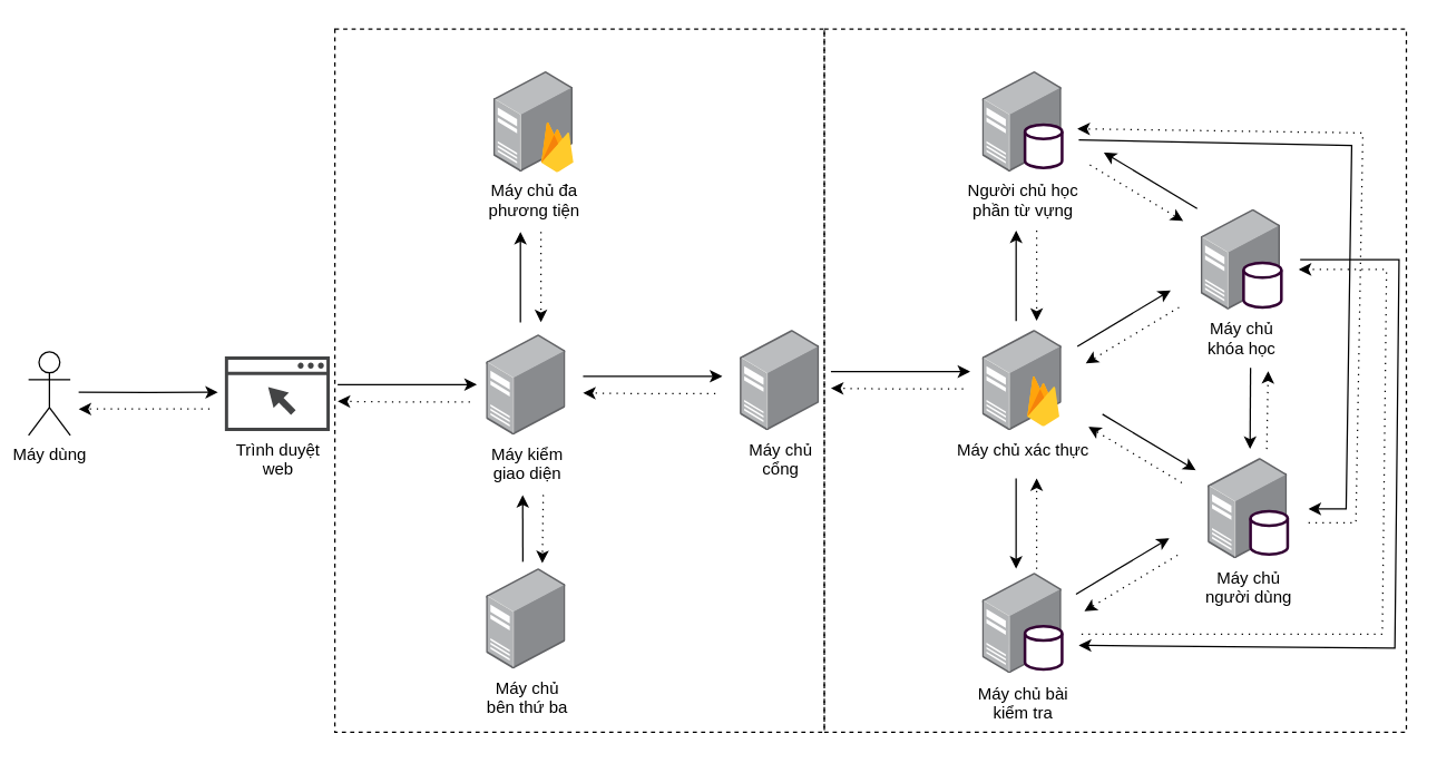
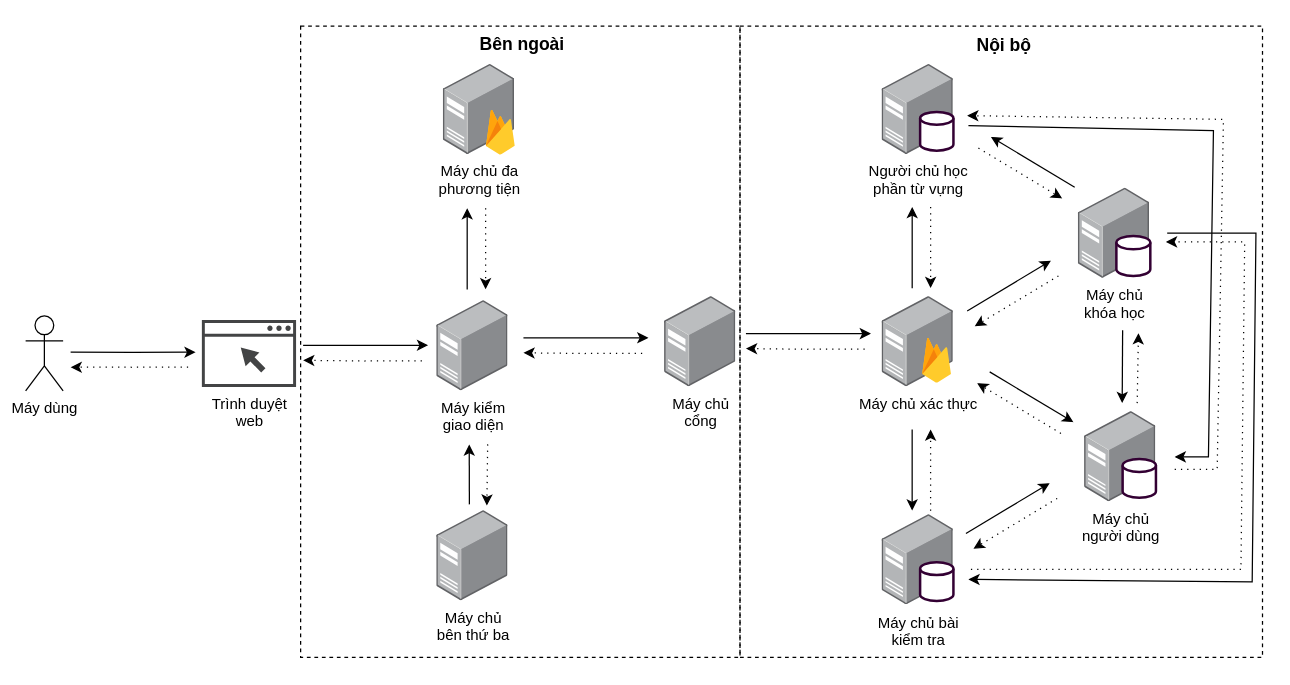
  <mxCell id="0" />
  <mxCell id="1" parent="0" />
  <mxCell id="2" value="" style="endArrow=classic;html=1;rounded=0;" parent="1" edge="1"><mxGeometry width="50" height="50" relative="1" as="geometry"><mxPoint x="791.25" y="297" as="sourcePoint" /><mxPoint x="858.25" y="337.25" as="targetPoint" /></mxGeometry></mxCell>
  <mxCell id="3" value="" style="endArrow=classic;html=1;rounded=0;dashed=1;dashPattern=1 4;" parent="1" edge="1"><mxGeometry width="50" height="50" relative="1" as="geometry"><mxPoint x="848.25" y="346.25" as="sourcePoint" /><mxPoint x="781.25" y="306" as="targetPoint" /></mxGeometry></mxCell>
  <mxCell id="4" value="Máy dùng" style="shape=umlActor;verticalLabelPosition=bottom;verticalAlign=top;html=1;outlineConnect=0;" parent="1" vertex="1"><mxGeometry x="20" y="252.25" width="30" height="60" as="geometry" /></mxCell>
  <mxCell id="5" value="Trình duyệt&lt;br&gt;web" style="sketch=0;pointerEvents=1;shadow=0;dashed=0;html=1;strokeColor=none;fillColor=#434445;aspect=fixed;labelPosition=center;verticalLabelPosition=bottom;verticalAlign=top;align=center;outlineConnect=0;shape=mxgraph.vvd.web_browser;" parent="1" vertex="1"><mxGeometry x="161" y="255.5" width="75.35" height="53.5" as="geometry" /></mxCell>
  <mxCell id="6" value="Máy kiểm&lt;br&gt;giao diện" style="points=[];aspect=fixed;html=1;align=center;shadow=0;dashed=0;image;image=img/lib/allied_telesis/computer_and_terminals/Server_Desktop.svg;" parent="1" vertex="1"><mxGeometry x="349" y="240" width="57" height="72.25" as="geometry" /></mxCell>
  <mxCell id="7" style="edgeStyle=orthogonalEdgeStyle;rounded=0;orthogonalLoop=1;jettySize=auto;html=1;" parent="1" edge="1"><mxGeometry relative="1" as="geometry"><mxPoint x="242" y="275.75" as="sourcePoint" /><mxPoint x="342" y="275.75" as="targetPoint" /><Array as="points"><mxPoint x="292" y="275.75" /><mxPoint x="292" y="275.75" /></Array></mxGeometry></mxCell>
  <mxCell id="8" style="edgeStyle=orthogonalEdgeStyle;rounded=0;orthogonalLoop=1;jettySize=auto;html=1;strokeColor=default;dashed=1;dashPattern=1 4;" parent="1" edge="1"><mxGeometry relative="1" as="geometry"><mxPoint x="337" y="288.25" as="sourcePoint" /><mxPoint x="242" y="287.75" as="targetPoint" /><Array as="points"><mxPoint x="291" y="287.75" /><mxPoint x="291" y="287.75" /></Array></mxGeometry></mxCell>
  <mxCell id="9" style="edgeStyle=orthogonalEdgeStyle;rounded=0;orthogonalLoop=1;jettySize=auto;html=1;" parent="1" edge="1"><mxGeometry relative="1" as="geometry"><mxPoint x="56" y="281.25" as="sourcePoint" /><mxPoint x="156" y="281.25" as="targetPoint" /><Array as="points"><mxPoint x="106" y="281.25" /><mxPoint x="106" y="281.25" /></Array></mxGeometry></mxCell>
  <mxCell id="10" style="edgeStyle=orthogonalEdgeStyle;rounded=0;orthogonalLoop=1;jettySize=auto;html=1;strokeColor=default;dashed=1;dashPattern=1 4;" parent="1" edge="1"><mxGeometry relative="1" as="geometry"><mxPoint x="150" y="293.25" as="sourcePoint" /><mxPoint x="56" y="293.25" as="targetPoint" /><Array as="points"><mxPoint x="105" y="293.25" /><mxPoint x="105" y="293.25" /></Array></mxGeometry></mxCell>
  <mxCell id="11" value="Máy chủ đa&lt;br&gt;phương tiện" style="points=[];aspect=fixed;html=1;align=center;shadow=0;dashed=0;image;image=img/lib/allied_telesis/computer_and_terminals/Server_Desktop.svg;" parent="1" vertex="1"><mxGeometry x="354.25" y="51" width="57" height="72.25" as="geometry" /></mxCell>
  <mxCell id="12" value="Máy chủ&lt;br&gt;cổng" style="points=[];aspect=fixed;html=1;align=center;shadow=0;dashed=0;image;image=img/lib/allied_telesis/computer_and_terminals/Server_Desktop.svg;" parent="1" vertex="1"><mxGeometry x="531.25" y="236.75" width="57" height="72.25" as="geometry" /></mxCell>
  <mxCell id="13" value="" style="sketch=0;dashed=0;connectable=0;html=1;shape=mxgraph.gcp2.firebase;part=1;labelPosition=right;verticalLabelPosition=middle;align=left;verticalAlign=middle;spacingLeft=5;fontSize=12;strokeColor=#330033;" parent="1" vertex="1"><mxGeometry x="388.25" y="87.25" width="23" height="36" as="geometry" /></mxCell>
  <mxCell id="14" value="Máy chủ xác thực" style="points=[];aspect=fixed;html=1;align=center;shadow=0;dashed=0;image;image=img/lib/allied_telesis/computer_and_terminals/Server_Desktop.svg;" parent="1" vertex="1"><mxGeometry x="705.25" y="236.75" width="57" height="72.25" as="geometry" /></mxCell>
  <mxCell id="15" value="" style="sketch=0;dashed=0;connectable=0;html=1;shape=mxgraph.gcp2.firebase;part=1;labelPosition=right;verticalLabelPosition=middle;align=left;verticalAlign=middle;spacingLeft=5;fontSize=12;strokeColor=#330033;" parent="1" vertex="1"><mxGeometry x="737.25" y="269.75" width="23" height="36" as="geometry" /></mxCell>
  <mxCell id="16" style="edgeStyle=none;rounded=0;orthogonalLoop=1;jettySize=auto;html=1;" parent="1" edge="1"><mxGeometry relative="1" as="geometry"><mxPoint x="774.25" y="100" as="sourcePoint" /><mxPoint x="939.25" y="365" as="targetPoint" /><Array as="points"><mxPoint x="970.25" y="104" /><mxPoint x="966.25" y="365" /></Array></mxGeometry></mxCell>
  <mxCell id="17" value="Máy chủ&lt;br&gt;người dùng" style="points=[];aspect=fixed;html=1;align=center;shadow=0;dashed=0;image;image=img/lib/allied_telesis/computer_and_terminals/Server_Desktop.svg;" parent="1" vertex="1"><mxGeometry x="867.25" y="328.75" width="57" height="72.25" as="geometry" /></mxCell>
  <mxCell id="18" value="" style="strokeWidth=2;html=1;shape=mxgraph.flowchart.database;whiteSpace=wrap;rounded=1;glass=0;strokeColor=#330033;fillColor=default;" parent="1" vertex="1"><mxGeometry x="897.6" y="366.75" width="26.65" height="31" as="geometry" /></mxCell>
  <mxCell id="19" style="edgeStyle=none;rounded=0;orthogonalLoop=1;jettySize=auto;html=1;" parent="1" edge="1"><mxGeometry relative="1" as="geometry"><mxPoint x="933.25" y="186" as="sourcePoint" /><mxPoint x="774.25" y="463" as="targetPoint" /><Array as="points"><mxPoint x="1004.25" y="186" /><mxPoint x="1001.25" y="465" /></Array></mxGeometry></mxCell>
  <mxCell id="20" value="Máy chủ&lt;br&gt;khóa học" style="points=[];aspect=fixed;html=1;align=center;shadow=0;dashed=0;image;image=img/lib/allied_telesis/computer_and_terminals/Server_Desktop.svg;" parent="1" vertex="1"><mxGeometry x="862.25" y="150" width="57" height="72.25" as="geometry" /></mxCell>
  <mxCell id="21" value="" style="strokeWidth=2;html=1;shape=mxgraph.flowchart.database;whiteSpace=wrap;rounded=1;glass=0;strokeColor=#330033;fillColor=default;" parent="1" vertex="1"><mxGeometry x="892.6" y="188.25" width="27.15" height="32" as="geometry" /></mxCell>
  <mxCell id="22" style="edgeStyle=none;rounded=0;orthogonalLoop=1;jettySize=auto;html=1;dashed=1;dashPattern=1 4;" parent="1" edge="1"><mxGeometry relative="1" as="geometry"><mxPoint x="776.25" y="455" as="sourcePoint" /><mxPoint x="932.25" y="193" as="targetPoint" /><Array as="points"><mxPoint x="992.25" y="455" /><mxPoint x="995.25" y="193" /></Array></mxGeometry></mxCell>
  <mxCell id="23" value="Máy chủ bài&lt;br&gt;kiểm tra" style="points=[];aspect=fixed;html=1;align=center;shadow=0;dashed=0;image;image=img/lib/allied_telesis/computer_and_terminals/Server_Desktop.svg;" parent="1" vertex="1"><mxGeometry x="705.23" y="411.25" width="57" height="72.25" as="geometry" /></mxCell>
  <mxCell id="24" value="" style="strokeWidth=2;html=1;shape=mxgraph.flowchart.database;whiteSpace=wrap;rounded=1;glass=0;strokeColor=#330033;fillColor=default;" parent="1" vertex="1"><mxGeometry x="735.59" y="449.25" width="26.65" height="31" as="geometry" /></mxCell>
  <mxCell id="25" value="" style="endArrow=classic;html=1;rounded=0;" parent="1" edge="1"><mxGeometry width="50" height="50" relative="1" as="geometry"><mxPoint x="373.25" y="231" as="sourcePoint" /><mxPoint x="373.25" y="166" as="targetPoint" /></mxGeometry></mxCell>
  <mxCell id="26" value="" style="endArrow=classic;html=1;rounded=0;dashed=1;dashPattern=1 4;" parent="1" edge="1"><mxGeometry width="50" height="50" relative="1" as="geometry"><mxPoint x="388" y="166" as="sourcePoint" /><mxPoint x="388" y="231" as="targetPoint" /></mxGeometry></mxCell>
  <mxCell id="27" style="edgeStyle=orthogonalEdgeStyle;rounded=0;orthogonalLoop=1;jettySize=auto;html=1;" parent="1" edge="1"><mxGeometry relative="1" as="geometry"><mxPoint x="596.25" y="266.39" as="sourcePoint" /><mxPoint x="696.25" y="266.39" as="targetPoint" /><Array as="points"><mxPoint x="646.25" y="266.39" /><mxPoint x="646.25" y="266.39" /></Array></mxGeometry></mxCell>
  <mxCell id="28" style="edgeStyle=orthogonalEdgeStyle;rounded=0;orthogonalLoop=1;jettySize=auto;html=1;strokeColor=default;dashed=1;dashPattern=1 4;" parent="1" edge="1"><mxGeometry relative="1" as="geometry"><mxPoint x="691.25" y="278.89" as="sourcePoint" /><mxPoint x="596.25" y="278.39" as="targetPoint" /><Array as="points"><mxPoint x="645.25" y="278.39" /><mxPoint x="645.25" y="278.39" /></Array></mxGeometry></mxCell>
  <mxCell id="29" style="edgeStyle=orthogonalEdgeStyle;rounded=0;orthogonalLoop=1;jettySize=auto;html=1;" parent="1" edge="1"><mxGeometry relative="1" as="geometry"><mxPoint x="418.25" y="269.78" as="sourcePoint" /><mxPoint x="518.25" y="269.78" as="targetPoint" /><Array as="points"><mxPoint x="468.25" y="269.78" /><mxPoint x="468.25" y="269.78" /></Array></mxGeometry></mxCell>
  <mxCell id="30" style="edgeStyle=orthogonalEdgeStyle;rounded=0;orthogonalLoop=1;jettySize=auto;html=1;strokeColor=default;dashed=1;dashPattern=1 4;" parent="1" edge="1"><mxGeometry relative="1" as="geometry"><mxPoint x="513.25" y="282.28" as="sourcePoint" /><mxPoint x="418.25" y="281.78" as="targetPoint" /><Array as="points"><mxPoint x="467.25" y="281.78" /><mxPoint x="467.25" y="281.78" /></Array></mxGeometry></mxCell>
  <mxCell id="31" style="edgeStyle=none;rounded=0;orthogonalLoop=1;jettySize=auto;html=1;dashed=1;dashPattern=1 4;" parent="1" edge="1"><mxGeometry relative="1" as="geometry"><mxPoint x="939.25" y="375" as="sourcePoint" /><mxPoint x="773.25" y="92" as="targetPoint" /><Array as="points"><mxPoint x="955.25" y="375" /><mxPoint x="973.25" y="375" /><mxPoint x="978.25" y="95" /></Array></mxGeometry></mxCell>
  <mxCell id="32" value="Người chủ học&lt;br&gt;phần từ vựng" style="points=[];aspect=fixed;html=1;align=center;shadow=0;dashed=0;image;image=img/lib/allied_telesis/computer_and_terminals/Server_Desktop.svg;" parent="1" vertex="1"><mxGeometry x="705.24" y="51" width="57" height="72.25" as="geometry" /></mxCell>
  <mxCell id="33" value="" style="strokeWidth=2;html=1;shape=mxgraph.flowchart.database;whiteSpace=wrap;rounded=1;glass=0;strokeColor=#330033;fillColor=default;" parent="1" vertex="1"><mxGeometry x="735.6" y="89" width="26.65" height="31" as="geometry" /></mxCell>
  <mxCell id="34" value="" style="endArrow=classic;html=1;rounded=0;" parent="1" edge="1"><mxGeometry width="50" height="50" relative="1" as="geometry"><mxPoint x="729.25" y="230" as="sourcePoint" /><mxPoint x="729.25" y="165" as="targetPoint" /></mxGeometry></mxCell>
  <mxCell id="35" value="" style="endArrow=classic;html=1;rounded=0;dashed=1;dashPattern=1 4;" parent="1" edge="1"><mxGeometry width="50" height="50" relative="1" as="geometry"><mxPoint x="744" y="165" as="sourcePoint" /><mxPoint x="744" y="230" as="targetPoint" /></mxGeometry></mxCell>
  <mxCell id="36" value="" style="endArrow=classic;html=1;rounded=0;" parent="1" edge="1"><mxGeometry width="50" height="50" relative="1" as="geometry"><mxPoint x="729.23" y="343" as="sourcePoint" /><mxPoint x="729.23" y="408" as="targetPoint" /></mxGeometry></mxCell>
  <mxCell id="37" value="" style="endArrow=classic;html=1;rounded=0;dashed=1;dashPattern=1 4;" parent="1" edge="1"><mxGeometry width="50" height="50" relative="1" as="geometry"><mxPoint x="743.98" y="408" as="sourcePoint" /><mxPoint x="743.98" y="343" as="targetPoint" /></mxGeometry></mxCell>
  <mxCell id="38" value="" style="endArrow=classic;html=1;rounded=0;" parent="1" edge="1"><mxGeometry width="50" height="50" relative="1" as="geometry"><mxPoint x="773.25" y="248.25" as="sourcePoint" /><mxPoint x="840.25" y="208" as="targetPoint" /></mxGeometry></mxCell>
  <mxCell id="39" value="" style="endArrow=classic;html=1;rounded=0;dashed=1;dashPattern=1 4;" parent="1" edge="1"><mxGeometry width="50" height="50" relative="1" as="geometry"><mxPoint x="846.25" y="220.25" as="sourcePoint" /><mxPoint x="779.25" y="260.5" as="targetPoint" /></mxGeometry></mxCell>
  <mxCell id="40" value="" style="endArrow=classic;html=1;rounded=0;" parent="1" edge="1"><mxGeometry width="50" height="50" relative="1" as="geometry"><mxPoint x="772.25" y="426.25" as="sourcePoint" /><mxPoint x="839.25" y="386" as="targetPoint" /></mxGeometry></mxCell>
  <mxCell id="41" value="" style="endArrow=classic;html=1;rounded=0;dashed=1;dashPattern=1 4;" parent="1" edge="1"><mxGeometry width="50" height="50" relative="1" as="geometry"><mxPoint x="845.25" y="398.25" as="sourcePoint" /><mxPoint x="778.25" y="438.5" as="targetPoint" /></mxGeometry></mxCell>
  <mxCell id="42" value="" style="endArrow=classic;html=1;rounded=0;" parent="1" edge="1"><mxGeometry width="50" height="50" relative="1" as="geometry"><mxPoint x="897.6" y="263.75" as="sourcePoint" /><mxPoint x="897.25" y="322" as="targetPoint" /></mxGeometry></mxCell>
  <mxCell id="43" value="" style="endArrow=classic;html=1;rounded=0;dashed=1;dashPattern=1 4;" parent="1" edge="1"><mxGeometry width="50" height="50" relative="1" as="geometry"><mxPoint x="909.25" y="322" as="sourcePoint" /><mxPoint x="910.25" y="266" as="targetPoint" /></mxGeometry></mxCell>
  <mxCell id="44" value="" style="endArrow=classic;html=1;rounded=0;" parent="1" edge="1"><mxGeometry width="50" height="50" relative="1" as="geometry"><mxPoint x="859.25" y="149.25" as="sourcePoint" /><mxPoint x="792.25" y="109" as="targetPoint" /></mxGeometry></mxCell>
  <mxCell id="45" value="" style="endArrow=classic;html=1;rounded=0;dashed=1;dashPattern=1 4;" parent="1" edge="1"><mxGeometry width="50" height="50" relative="1" as="geometry"><mxPoint x="782.25" y="118" as="sourcePoint" /><mxPoint x="849.25" y="158.25" as="targetPoint" /></mxGeometry></mxCell>
  <mxCell id="46" value="" style="rounded=0;whiteSpace=wrap;html=1;strokeColor=default;fillColor=none;dashed=1;" parent="1" vertex="1"><mxGeometry x="591.5" y="20.38" width="418" height="505" as="geometry" /></mxCell>
+ <mxCell id="47" value="&lt;h3&gt;&lt;b&gt;Nội bộ&lt;/b&gt;&lt;/h3&gt;" style="text;html=1;strokeColor=none;fillColor=none;align=center;verticalAlign=middle;whiteSpace=wrap;rounded=0;dashed=1;" parent="1" vertex="1"><mxGeometry x="772.5" y="21" width="60" height="30" as="geometry" /></mxCell>
  <mxCell id="48" value="" style="rounded=0;whiteSpace=wrap;html=1;strokeColor=default;fillColor=none;dashed=1;" parent="1" vertex="1"><mxGeometry x="240" y="20.38" width="351.5" height="505" as="geometry" /></mxCell>
+ <mxCell id="49" value="&lt;h3&gt;&lt;b&gt;Bên ngoài&lt;/b&gt;&lt;/h3&gt;" style="text;html=1;strokeColor=none;fillColor=none;align=center;verticalAlign=middle;whiteSpace=wrap;rounded=0;dashed=1;" parent="1" vertex="1"><mxGeometry x="378.12" y="20.38" width="79.25" height="30" as="geometry" /></mxCell>
  <mxCell id="50" value="Máy chủ&lt;br&gt;bên thứ ba" style="points=[];aspect=fixed;html=1;align=center;shadow=0;dashed=0;image;image=img/lib/allied_telesis/computer_and_terminals/Server_Desktop.svg;" parent="1" vertex="1"><mxGeometry x="349" y="408" width="57" height="72.25" as="geometry" /></mxCell>
  <mxCell id="51" value="" style="endArrow=classic;html=1;rounded=0;" parent="1" edge="1"><mxGeometry width="50" height="50" relative="1" as="geometry"><mxPoint x="375" y="403" as="sourcePoint" /><mxPoint x="374.88" y="355" as="targetPoint" /></mxGeometry></mxCell>
  <mxCell id="52" value="" style="endArrow=classic;html=1;rounded=0;dashed=1;dashPattern=1 4;" parent="1" edge="1"><mxGeometry width="50" height="50" relative="1" as="geometry"><mxPoint x="389.63" y="355" as="sourcePoint" /><mxPoint x="389" y="404" as="targetPoint" /></mxGeometry></mxCell>
